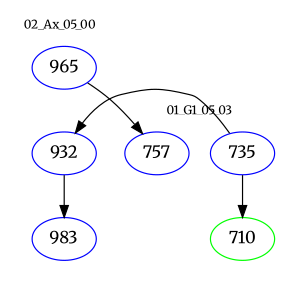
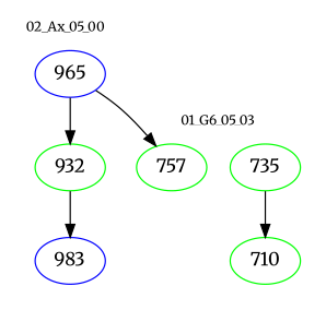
  digraph {
    fontname=Merriweather
    node [color=blue fontname=Merriweather]
    edge [color=black fontname=Merriweather]
    n1 [label=965]
-   n2 [label=932]
+   n2 [color=green label=932]
    n3 [label=983]
-   n4 [label=735]
+   n4 [color=green label=735]
    n5 [color=green label=710]
-   n6 [label=757]
+   n6 [color=green label=757]
    subgraph cluster_1 {
      color=white
      fontsize=10
      label="02_Ax_05_00"
      n1
      n2
      n3
    }
    subgraph cluster_2 {
      color=white
      fontsize=10
-     label="01_G1_05_03"
+     label="01_G6_05_03"
      n4
      n5
      n6
    }
-   n4 -> n2
+   n1 -> n2
    n1 -> n6
    n2 -> n3
    n4 -> n5
  }
